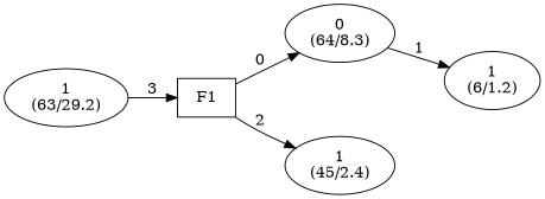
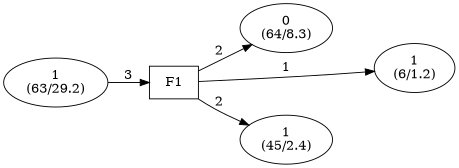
  digraph {
    rankdir=LR
    node [shape=ellipse]
    n1 [label="F1\n" shape=box]
    n2 [label="0\n(64/8.3)"]
    n3 [label="1\n(6/1.2)"]
    n4 [label="1\n(45/2.4)"]
    n5 [label="1\n(63/29.2)"]
-   n1 -> n2 [label=0]
-   n2 -> n3 [label=1]
+   n1 -> n2 [label=2]
+   n1 -> n3 [label=1]
    n1 -> n4 [label=2]
    n5 -> n1 [label=3]
  }
